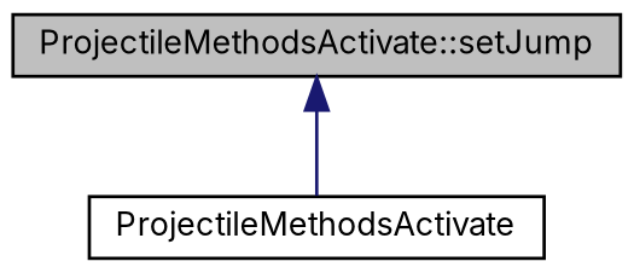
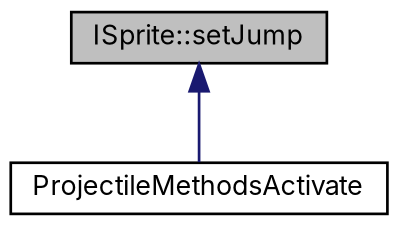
  digraph {
    rankdir=TB
    fontname=Inter
    node [color=black fontname=Inter fontsize=10 shape=record style=filled]
-   n1 [fillcolor=grey75 fontcolor=black height=0.2 label="ProjectileMethodsActivate::setJump" width=0.4]
+   n1 [fillcolor=grey75 fontcolor=black height=0.2 label="ISprite::setJump" width=0.4]
    n2 [fillcolor=white height=0.2 label=ProjectileMethodsActivate width=0.4]
    n1 -> n2 [color=midnightblue dir=back fontname=Inter fontsize=10 labelfontname=Helvetica labelfontsize=10 style=solid]
  }
